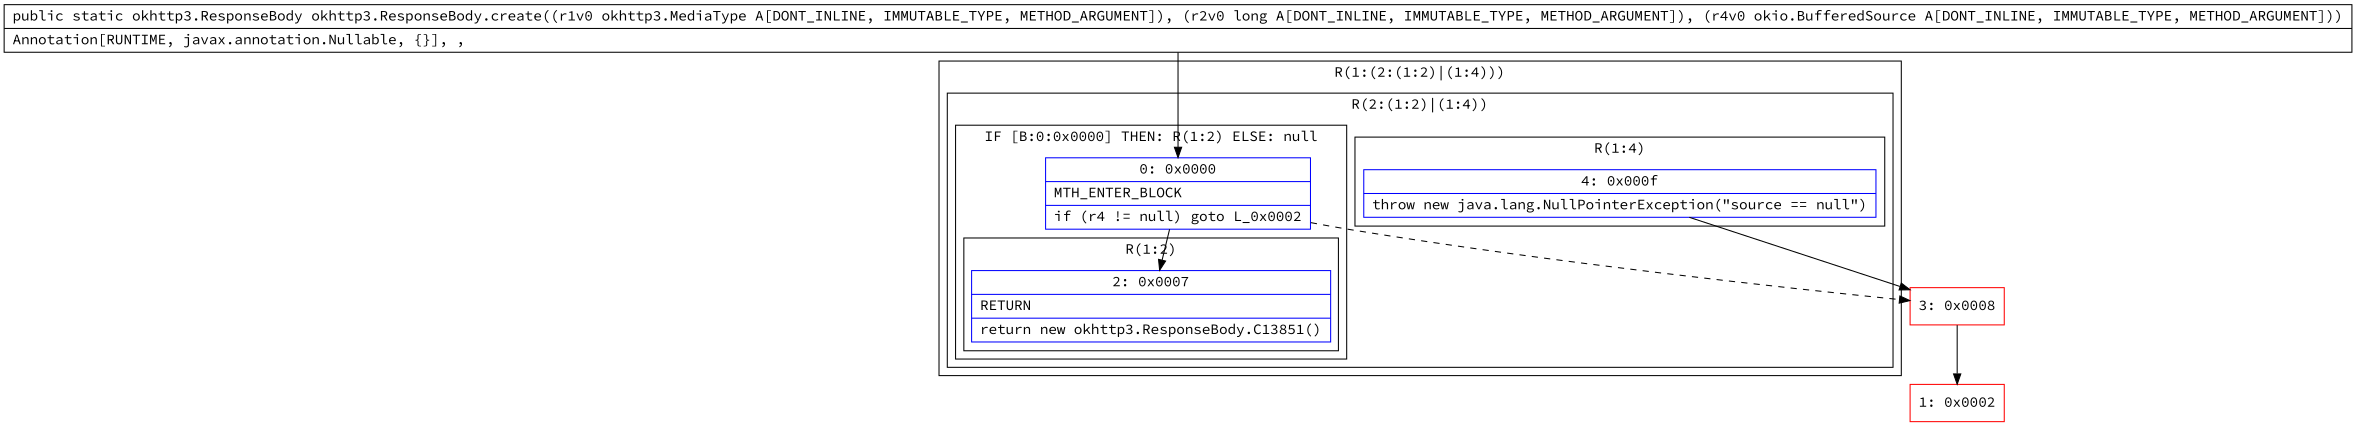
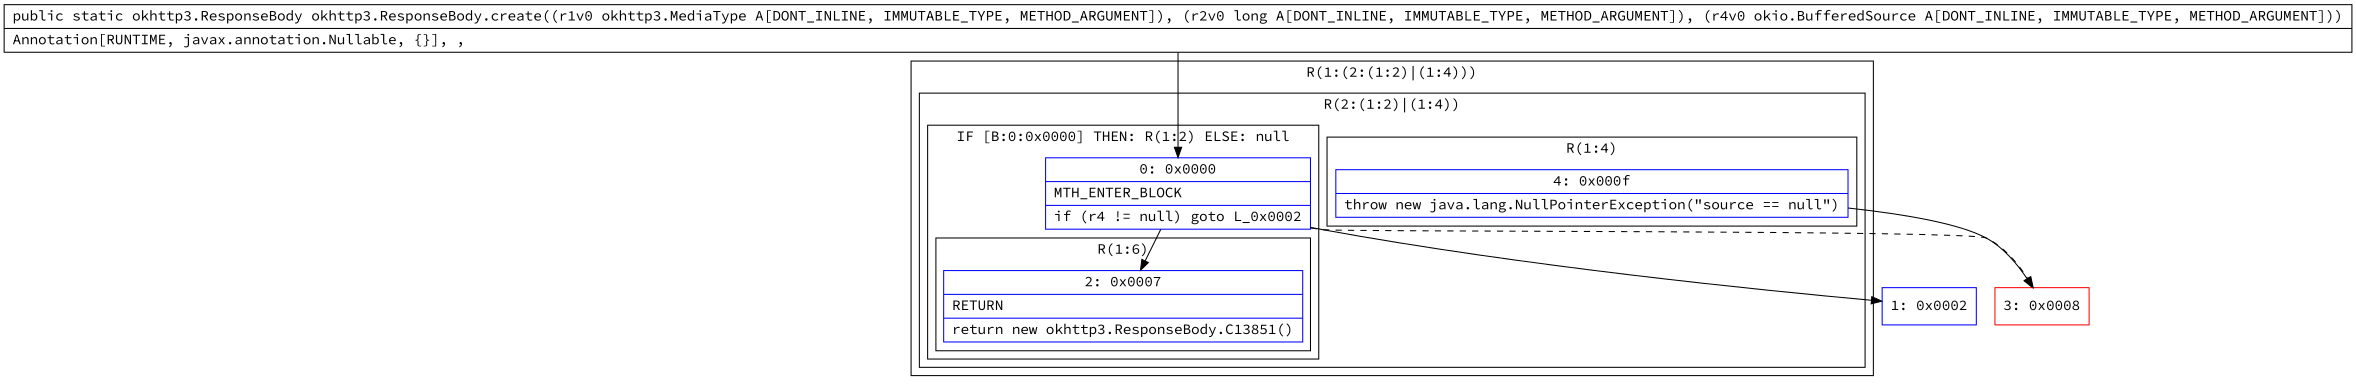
  digraph {
    fontname="Source Code Pro"
    node [color=blue fontname="Source Code Pro" shape=record]
    edge [fontname="Source Code Pro"]
    n1 [label="{2\:\ 0x0007|RETURN\l|return new okhttp3.ResponseBody.C13851()\l}"]
    n2 [label="{0\:\ 0x0000|MTH_ENTER_BLOCK\l|if (r4 != null) goto L_0x0002\l}"]
    n3 [label="{4\:\ 0x000f|throw new java.lang.NullPointerException(\"source == null\")\l}"]
-   n4 [color=red label="{1\:\ 0x0002}"]
+   n4 [label="{1\:\ 0x0002}"]
    n5 [color=red label="{3\:\ 0x0008}"]
    n6 [label="{public static okhttp3.ResponseBody okhttp3.ResponseBody.create((r1v0 okhttp3.MediaType A[DONT_INLINE, IMMUTABLE_TYPE, METHOD_ARGUMENT]), (r2v0 long A[DONT_INLINE, IMMUTABLE_TYPE, METHOD_ARGUMENT]), (r4v0 okio.BufferedSource A[DONT_INLINE, IMMUTABLE_TYPE, METHOD_ARGUMENT]))  | Annotation[RUNTIME, javax.annotation.Nullable, \{\}], , \l}" color=""]
    subgraph cluster_1 {
      label="R(1:(2:(1:2)|(1:4)))"
      subgraph cluster_2 {
        label="R(2:(1:2)|(1:4))"
        subgraph cluster_3 {
          label="IF [B:0:0x0000] THEN: R(1:2) ELSE: null"
          n2
          subgraph cluster_4 {
-           label="R(1:2)"
+           label="R(1:6)"
            n1
          }
        }
        subgraph cluster_5 {
          label="R(1:4)"
          n3
        }
      }
    }
    n2 -> n1
-   n5 -> n4
+   n2 -> n4
    n2 -> n5 [style=dashed]
    n3 -> n5
    n6 -> n2
  }
